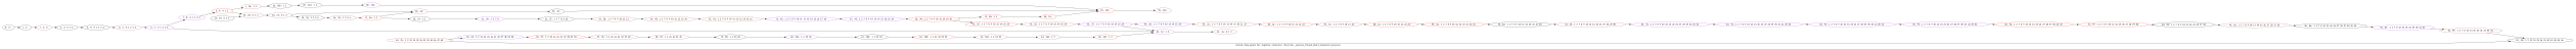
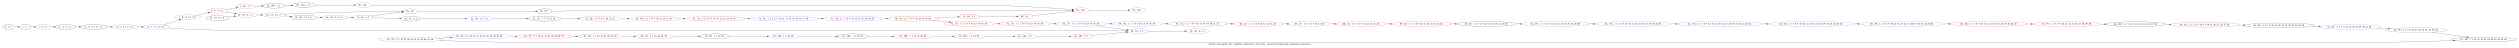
  digraph {
    fontname="IBM Plex Mono"
    label="Control-flow-graph for register allocator (function _process_thread_shell_broadcast_process)"
    rankdir=LR
    node [color=brown fontname="IBM Plex Mono"]
    edge [fontname="IBM Plex Mono"]
    n1 [color=black label="0, 0: "]
    n2 [color=black label="1, 1: "]
    n3 [label="2, 2: 0 "]
    n4 [color=black label="3, 3: 0 1 2 "]
    n5 [color=black label="4, 5: 0 1 2 3 4 "]
    n6 [label="5, 6: 0 1 2 3 4 "]
    n7 [color=purple label="6, 7: 0 1 2 3 4 "]
    n8 [color=purple label="7, 8: 0 1 2 3 4 "]
    n9 [color=purple label="10, 14: 1 2 "]
    n10 [color=red label="8, 9: 0 1 2 "]
    n11 [label="11, 16: 0 1 2 "]
    n12 [label="9, 10: 1 2 "]
    n13 [label="13, 20: 0 1 2 "]
    n14 [color=black label="66, 109: 1 2 "]
    n15 [label="14, 21: 0 1 2 "]
    n16 [color=black label="67, 113: 1 2 "]
    n17 [color=black label="12, 19: 0 1 2 "]
    n18 [color=black label="15, 24: 1 2 5 6 "]
    n19 [label="18, 28: "]
    n20 [label="16, 25: 1 2 5 6 "]
    n21 [color=black label="19, 29: "]
    n22 [color=red label="17, 26: 1 2 "]
-   n23 [color=black label="20, 31: 1 2 "]
+   n23 [color=black label="20, 31: 2 2"]
    n24 [color=purple label="21, 34: 1 2 7 8 "]
    n25 [color=red label="69, 115: "]
    n26 [label="70, 116: "]
    n27 [color=black label="22, 37: 1 2 7 8 9 10 "]
    n28 [label="23, 38: 1 2 7 8 9 10 11 12 "]
    n29 [label="24, 40: 1 2 7 8 9 10 11 12 13 14 "]
    n30 [label="25, 41: 1 2 7 8 9 10 11 12 13 14 15 16 "]
    n31 [color=purple label="26, 42: 1 2 7 8 9 10 11 12 13 14 15 16 17 18 "]
    n32 [color=purple label="27, 43: 1 2 7 8 9 10 13 14 17 18 19 20 "]
    n33 [color=red label="28, 44: 1 2 7 8 9 10 13 14 19 20 "]
    n34 [color=red label="29, 50: 1 2 "]
    n35 [color=red label="31, 55: 1 2 7 8 9 10 13 14 19 20 "]
    n36 [color=red label="30, 51: "]
    n37 [label="32, 56: 1 2 7 8 9 10 13 14 19 20 "]
    n38 [color=purple label="33, 57: 1 2 7 8 9 10 13 14 19 20 "]
    n39 [color=purple label="34, 60: 1 2 7 8 9 10 13 14 19 20 "]
    n40 [label="35, 61: 1 2 7 8 9 10 13 14 19 20 21 22 "]
    n41 [color=red label="36, 62: 1 2 7 8 9 10 13 14 21 22 "]
    n42 [label="37, 63: 1 2 7 8 9 10 13 14 "]
    n43 [color=red label="38, 64: 1 2 7 8 9 10 13 14 23 24 "]
    n44 [color=red label="39, 65: 1 2 7 8 9 10 13 14 23 24 25 26 "]
    n45 [color=black label="40, 68: 1 2 7 8 9 10 13 14 25 26 27 28 "]
    n46 [label="41, 69: 1 2 7 8 9 10 13 14 25 26 27 28 29 30 "]
    n47 [color=purple label="42, 72: 1 2 7 8 9 10 13 14 25 26 27 28 29 30 31 32 "]
    n48 [color=purple label="43, 73: 1 2 7 8 9 10 13 14 25 26 27 28 29 30 31 32 33 34 "]
    n49 [color=purple label="44, 76: 1 2 7 8 9 10 13 14 25 26 27 28 29 30 33 34 35 36 "]
    n50 [color=purple label="45, 79: 1 2 7 8 9 10 13 14 25 26 27 28 29 30 33 34 35 36 "]
    n51 [color=red label="46, 78: 1 2 7 8 9 10 13 14 25 26 27 28 29 30 33 34 "]
    n52 [color=red label="47, 77: 1 2 7 8 9 10 13 14 25 26 27 28 29 30 "]
    n53 [color=black label="48, 80: 1 2 7 8 9 10 13 14 25 26 27 28 "]
    n54 [label="49, 85: 1 2 7 8 9 10 13 14 25 26 27 28 37 38 "]
    n55 [color=black label="50, 86: 1 2 7 8 13 14 25 26 27 28 37 38 39 40 "]
    n56 [color=purple label="51, 87: 1 2 7 8 13 14 25 26 39 40 41 42 "]
    n57 [label="52, 89: 1 2 7 8 13 14 25 26 41 42 43 44 "]
    n58 [color=black label="53, 90: 1 2 13 14 25 26 41 42 43 44 45 46 "]
    n59 [label="54, 91: 1 2 13 14 25 26 41 42 45 46 47 48 "]
    n60 [color=purple label="55, 94: 1 2 13 14 25 26 41 42 47 48 49 50 "]
    n61 [color=red label="56, 97: 1 2 25 26 41 42 47 48 49 50 "]
    n62 [label="57, 96: 1 2 25 26 41 42 47 48 "]
    n63 [label="58, 95: 1 2 25 26 41 42 "]
    n64 [color=black label="59, 98: 1 2 25 26 "]
    n65 [color=purple label="60, 101: 1 2 25 26 "]
    n66 [color=black label="61, 102: 1 2 51 52 "]
    n67 [color=red label="62, 103: 1 2 51 52 53 54 "]
    n68 [label="63, 104: 1 2 53 54 "]
    n69 [label="64, 105: 1 2 "]
    n70 [color=red label="65, 107: 1 2 "]
    n71 [color=purple label="68, 114: "]
    n1 -> n2
    n2 -> n3
    n3 -> n4
    n4 -> n5
    n5 -> n6
    n6 -> n7
    n7 -> n8
    n7 -> n9
    n8 -> n10
    n9 -> n11
    n10 -> n12
    n10 -> n13
    n12 -> n14
    n13 -> n15
    n14 -> n16
    n15 -> n18
    n15 -> n19
    n16 -> n71
    n17 -> n13
    n18 -> n20
    n19 -> n21
    n20 -> n22
    n21 -> n25
    n22 -> n19
    n22 -> n23
    n23 -> n24
    n24 -> n27
    n25 -> n26
    n27 -> n28
    n28 -> n29
    n29 -> n30
    n30 -> n31
    n31 -> n32
    n32 -> n33
    n33 -> n34
    n33 -> n35
    n34 -> n36
    n35 -> n37
    n36 -> n25
    n37 -> n38
    n38 -> n9
    n38 -> n39
    n39 -> n40
    n40 -> n41
    n41 -> n42
    n42 -> n43
    n43 -> n44
    n44 -> n45
    n45 -> n46
    n46 -> n47
    n47 -> n48
    n48 -> n49
    n49 -> n50
    n50 -> n51
    n51 -> n52
    n52 -> n53
    n53 -> n54
    n54 -> n55
    n55 -> n56
    n56 -> n57
    n57 -> n58
    n59 -> n58
    n59 -> n60
    n60 -> n61
    n61 -> n62
    n62 -> n63
    n63 -> n64
    n64 -> n65
    n65 -> n66
    n66 -> n67
    n67 -> n68
    n68 -> n69
    n69 -> n70
    n70 -> n9
    n71 -> n25
  }
